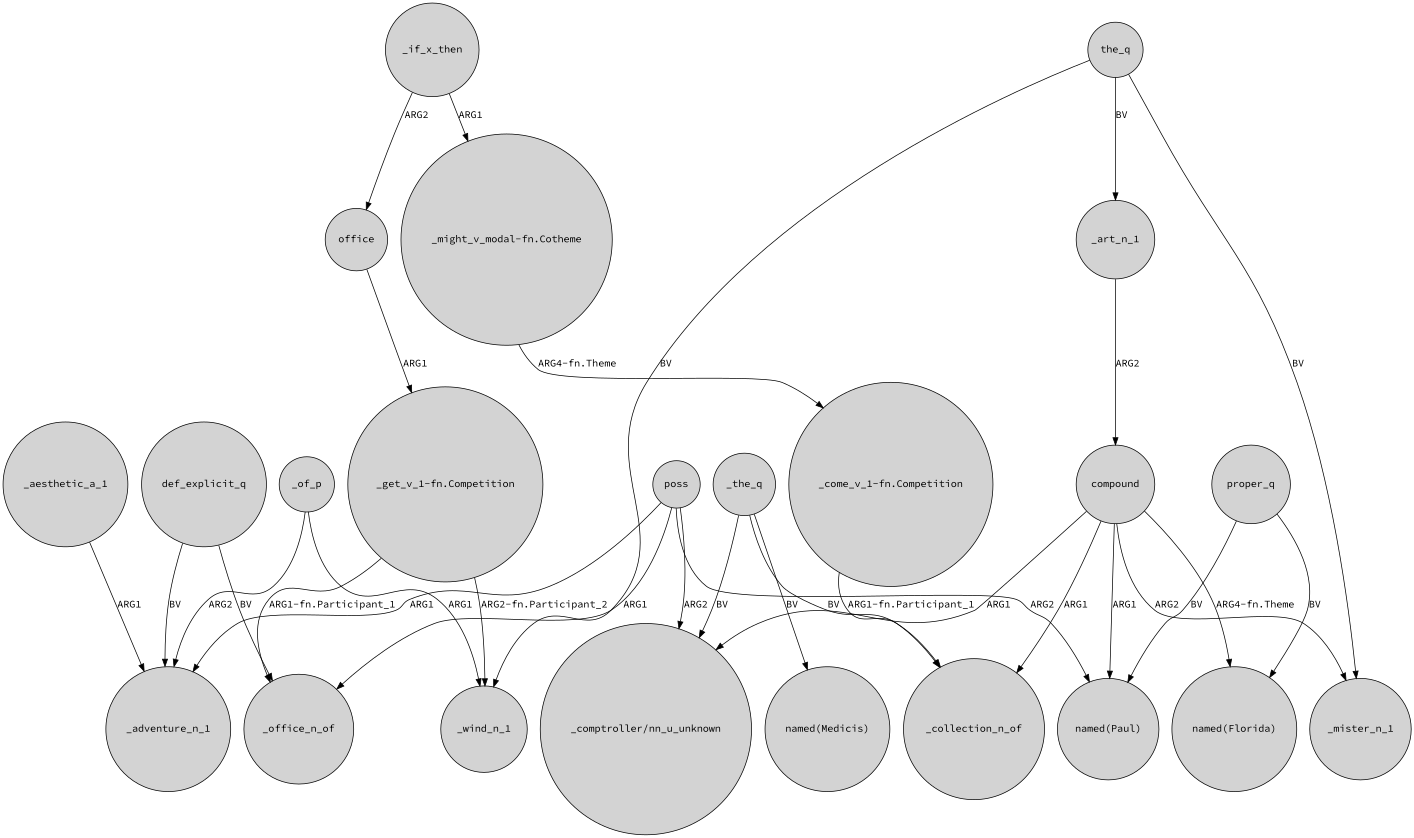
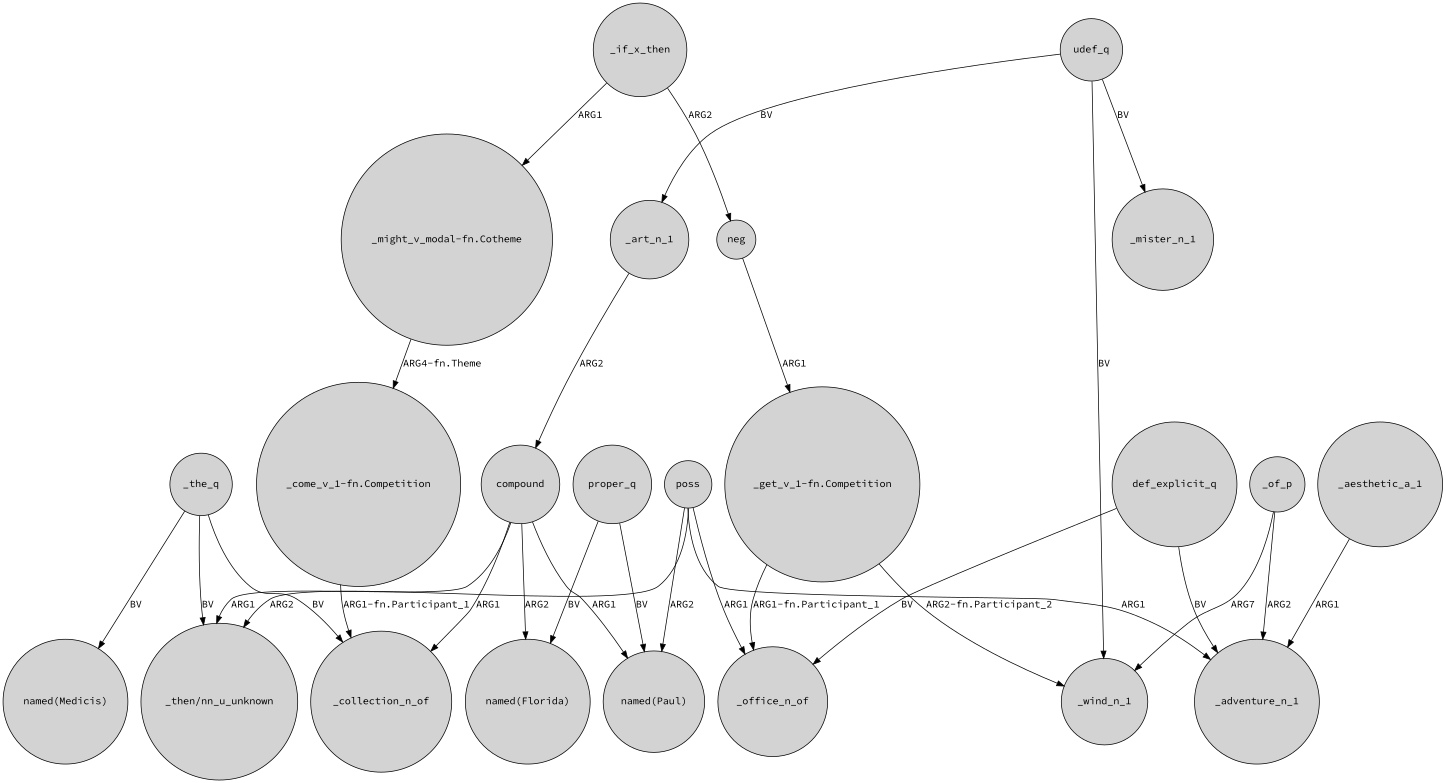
  digraph {
    fontname="Source Code Pro"
    node [fontname="Source Code Pro" shape=circle style=filled]
    edge [fontname="Source Code Pro"]
    _if_x_then
-   neg [label=office]
+   neg
    "_might_v_modal-fn.Cotheme"
    "_get_v_1-fn.Competition"
    "_come_v_1-fn.Competition"
    _office_n_of
    _wind_n_1
    compound
    _mister_n_1
-   "_comptroller/nn_u_unknown"
+   "_comptroller/nn_u_unknown" [label="_then/nn_u_unknown"]
    _collection_n_of
    "named(Paul)"
    "named(Florida)"
    _art_n_1
    poss
    _adventure_n_1
    def_explicit_q
-   udef_q [label=the_q]
+   udef_q
    _of_p
    _the_q
    "named(Medicis)"
    _aesthetic_a_1
    proper_q
    _if_x_then -> neg [label=ARG2]
    _if_x_then -> "_might_v_modal-fn.Cotheme" [label=ARG1]
    neg -> "_get_v_1-fn.Competition" [label=ARG1]
    "_might_v_modal-fn.Cotheme" -> "_come_v_1-fn.Competition" [label="ARG4-fn.Theme"]
    "_get_v_1-fn.Competition" -> _office_n_of [label="ARG1-fn.Participant_1"]
    "_get_v_1-fn.Competition" -> _wind_n_1 [label="ARG2-fn.Participant_2"]
    "_come_v_1-fn.Competition" -> _collection_n_of [label="ARG1-fn.Participant_1"]
-   compound -> _mister_n_1 [label=ARG2]
    compound -> "_comptroller/nn_u_unknown" [label=ARG1]
    compound -> _collection_n_of [label=ARG1]
    compound -> "named(Paul)" [label=ARG1]
-   compound -> "named(Florida)" [label="ARG4-fn.Theme"]
+   compound -> "named(Florida)" [label=ARG2]
    _art_n_1 -> compound [label=ARG2]
    poss -> _office_n_of [label=ARG1]
    poss -> "_comptroller/nn_u_unknown" [label=ARG2]
    poss -> "named(Paul)" [label=ARG2]
    poss -> _adventure_n_1 [label=ARG1]
    def_explicit_q -> _office_n_of [label=BV]
    def_explicit_q -> _adventure_n_1 [label=BV]
    udef_q -> _wind_n_1 [label=BV]
    udef_q -> _mister_n_1 [label=BV]
    udef_q -> _art_n_1 [label=BV]
-   _of_p -> _wind_n_1 [label=ARG1]
+   _of_p -> _wind_n_1 [label=ARG7]
    _of_p -> _adventure_n_1 [label=ARG2]
    _the_q -> "_comptroller/nn_u_unknown" [label=BV]
    _the_q -> _collection_n_of [label=BV]
    _the_q -> "named(Medicis)" [label=BV]
    _aesthetic_a_1 -> _adventure_n_1 [label=ARG1]
    proper_q -> "named(Paul)" [label=BV]
    proper_q -> "named(Florida)" [label=BV]
  }
